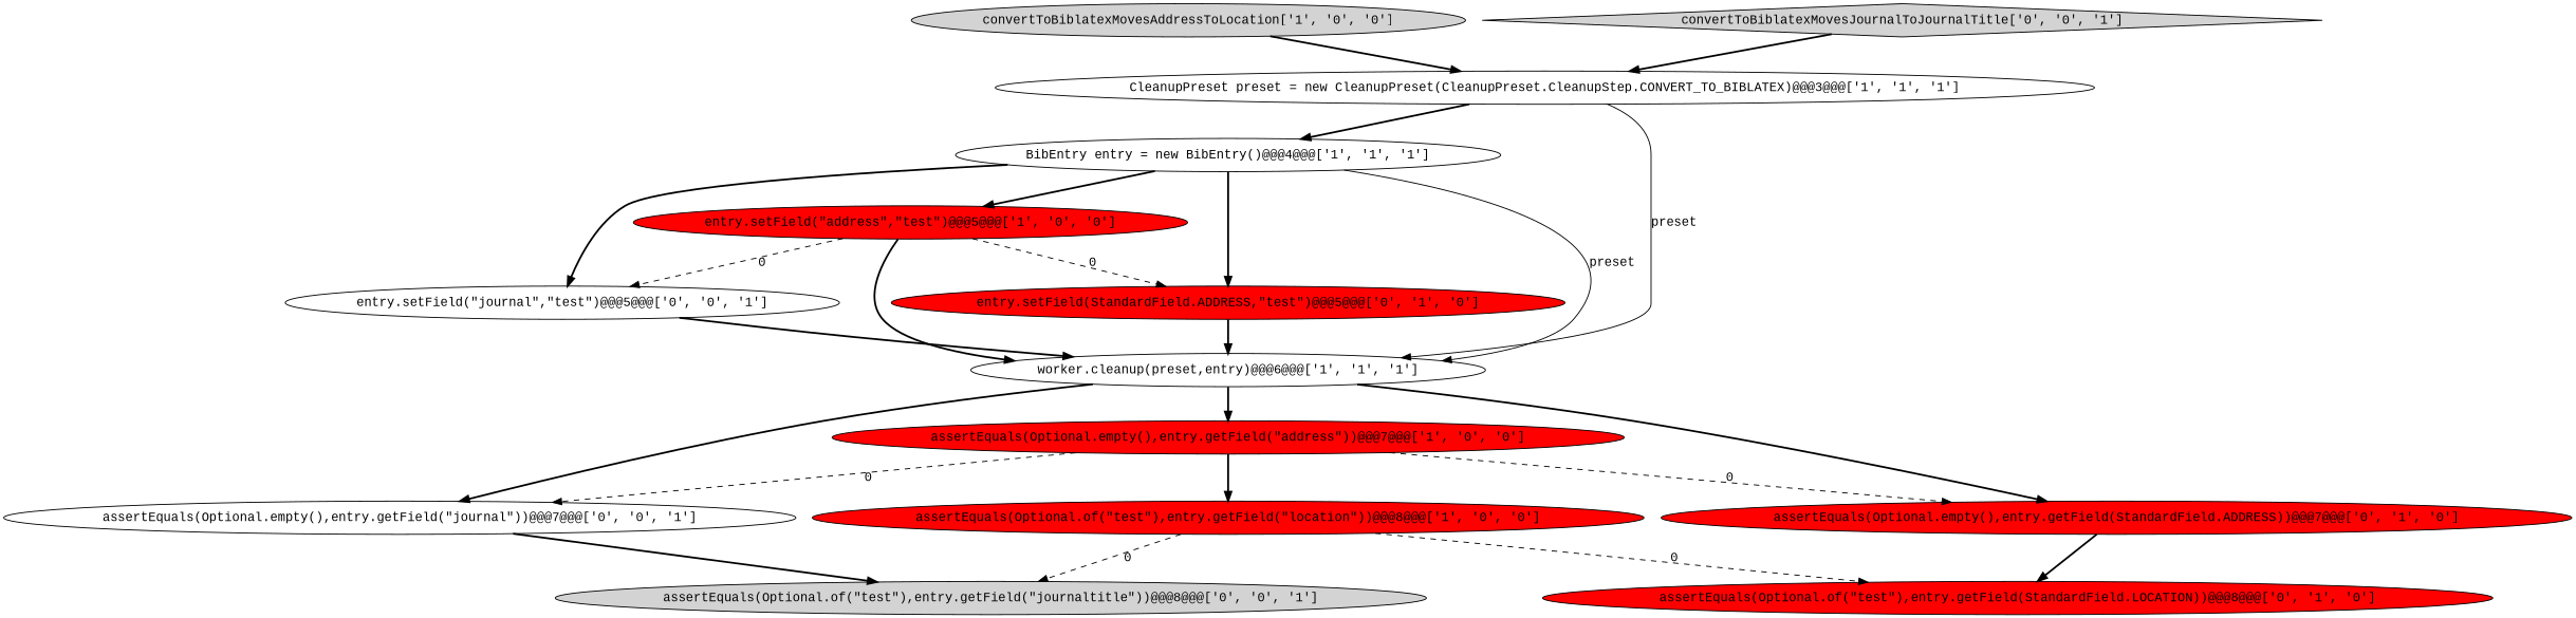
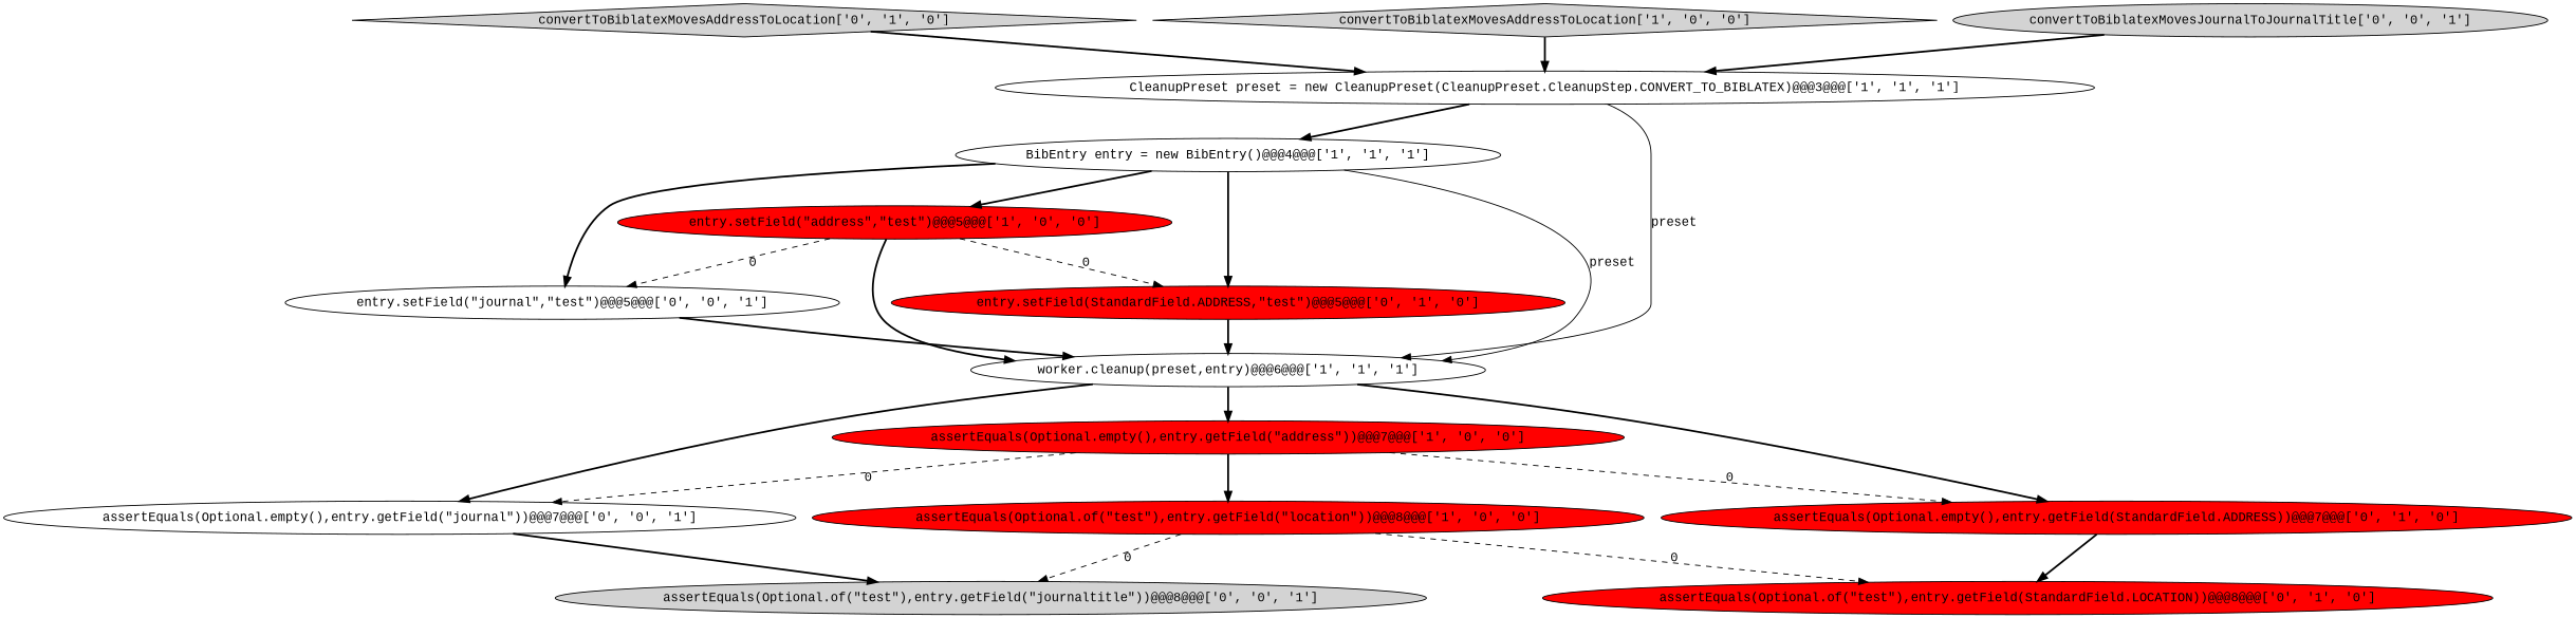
  digraph {
    fontname="Liberation Mono"
    node [fillcolor=red fontname="Liberation Mono" shape=ellipse style=filled]
    edge [fontname="Liberation Mono" style=bold]
    n1 [fillcolor=lightgray label="assertEquals(Optional.of(\"test\"),entry.getField(\"journaltitle\"))@@@8@@@['0', '0', '1']"]
    n2 [fillcolor=white label="BibEntry entry = new BibEntry()@@@4@@@['1', '1', '1']"]
    n3 [fillcolor=white label="worker.cleanup(preset,entry)@@@6@@@['1', '1', '1']"]
    n4 [label="entry.setField(\"address\",\"test\")@@@5@@@['1', '0', '0']"]
    n5 [label="entry.setField(StandardField.ADDRESS,\"test\")@@@5@@@['0', '1', '0']"]
    n6 [fillcolor=white label="entry.setField(\"journal\",\"test\")@@@5@@@['0', '0', '1']"]
    n7 [label="assertEquals(Optional.empty(),entry.getField(\"address\"))@@@7@@@['1', '0', '0']"]
    n8 [label="assertEquals(Optional.empty(),entry.getField(StandardField.ADDRESS))@@@7@@@['0', '1', '0']"]
    n9 [fillcolor=white label="assertEquals(Optional.empty(),entry.getField(\"journal\"))@@@7@@@['0', '0', '1']"]
    n10 [label="assertEquals(Optional.of(\"test\"),entry.getField(\"location\"))@@@8@@@['1', '0', '0']"]
    n11 [label="assertEquals(Optional.of(\"test\"),entry.getField(StandardField.LOCATION))@@@8@@@['0', '1', '0']"]
+   n12 [fillcolor=lightgray label="convertToBiblatexMovesAddressToLocation['0', '1', '0']" shape=diamond]
    n13 [fillcolor=white label="CleanupPreset preset = new CleanupPreset(CleanupPreset.CleanupStep.CONVERT_TO_BIBLATEX)@@@3@@@['1', '1', '1']"]
-   n14 [fillcolor=lightgray label="convertToBiblatexMovesAddressToLocation['1', '0', '0']"]
-   n15 [fillcolor=lightgray label="convertToBiblatexMovesJournalToJournalTitle['0', '0', '1']" shape=diamond]
+   n14 [fillcolor=lightgray label="convertToBiblatexMovesAddressToLocation['1', '0', '0']" shape=diamond]
+   n15 [fillcolor=lightgray label="convertToBiblatexMovesJournalToJournalTitle['0', '0', '1']"]
    n2 -> n3 [label=preset style=solid]
    n2 -> n4
    n2 -> n5
    n2 -> n6
    n3 -> n7
    n3 -> n8
    n3 -> n9
    n4 -> n3
    n4 -> n5 [label=0 style=dashed]
    n4 -> n6 [label=0 style=dashed]
    n5 -> n3
    n6 -> n3
    n7 -> n8 [label=0 style=dashed]
    n7 -> n9 [label=0 style=dashed]
    n7 -> n10
    n8 -> n11
    n9 -> n1
    n10 -> n1 [label=0 style=dashed]
    n10 -> n11 [label=0 style=dashed]
+   n12 -> n13
    n13 -> n2
    n13 -> n3 [label=preset style=solid]
    n14 -> n13
    n15 -> n13
  }
